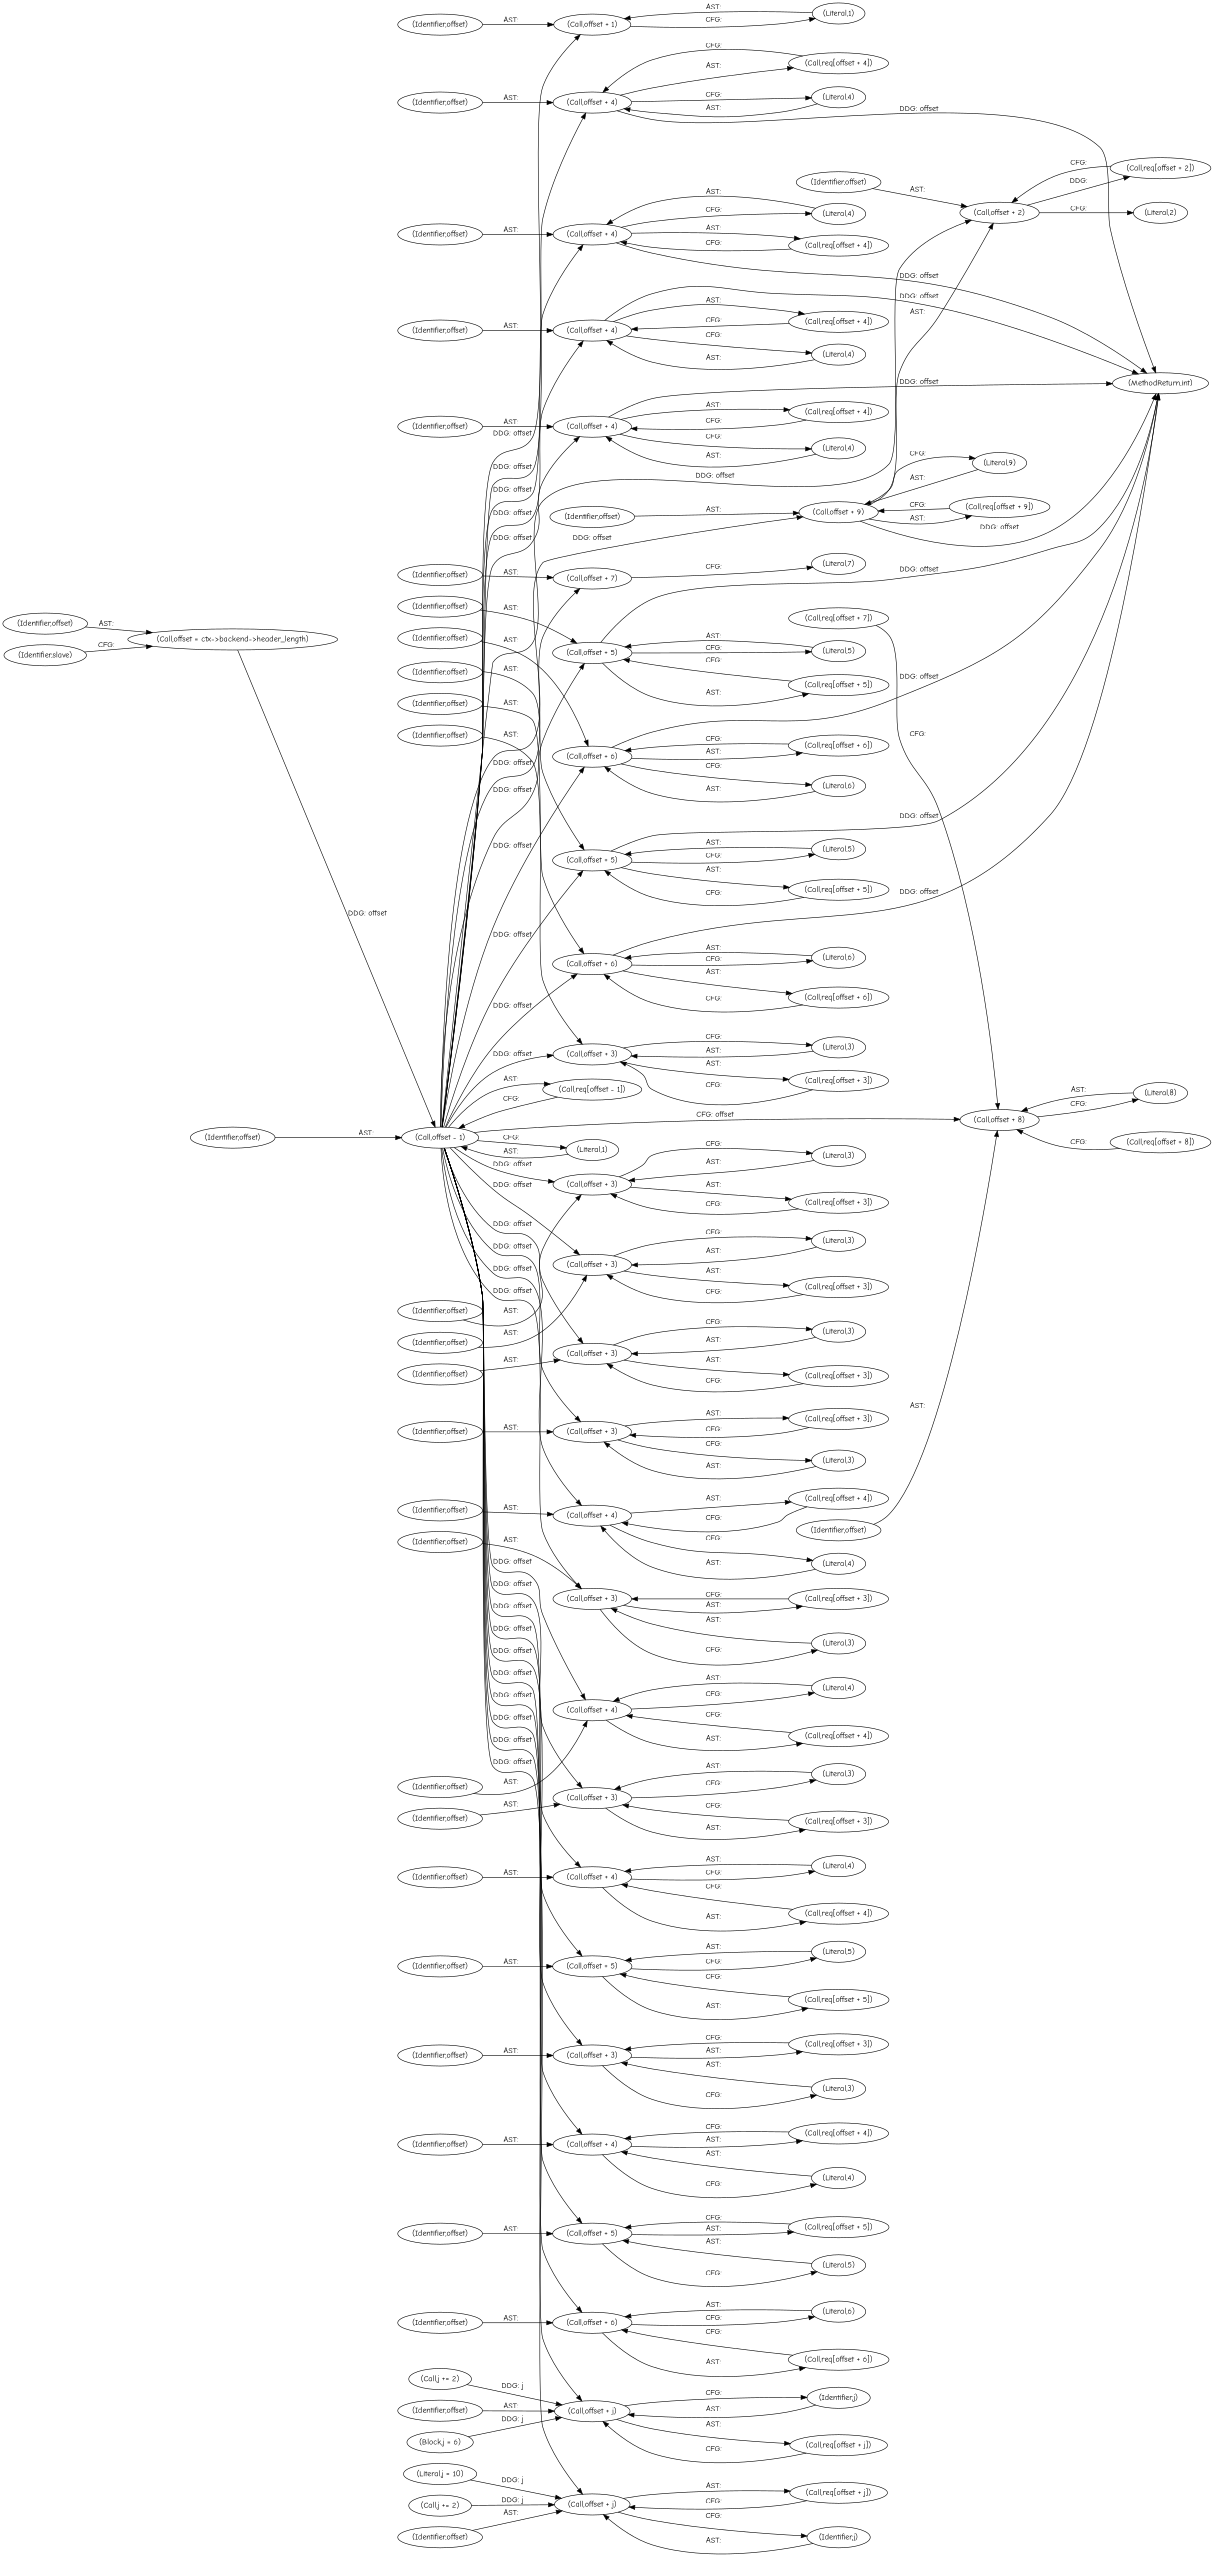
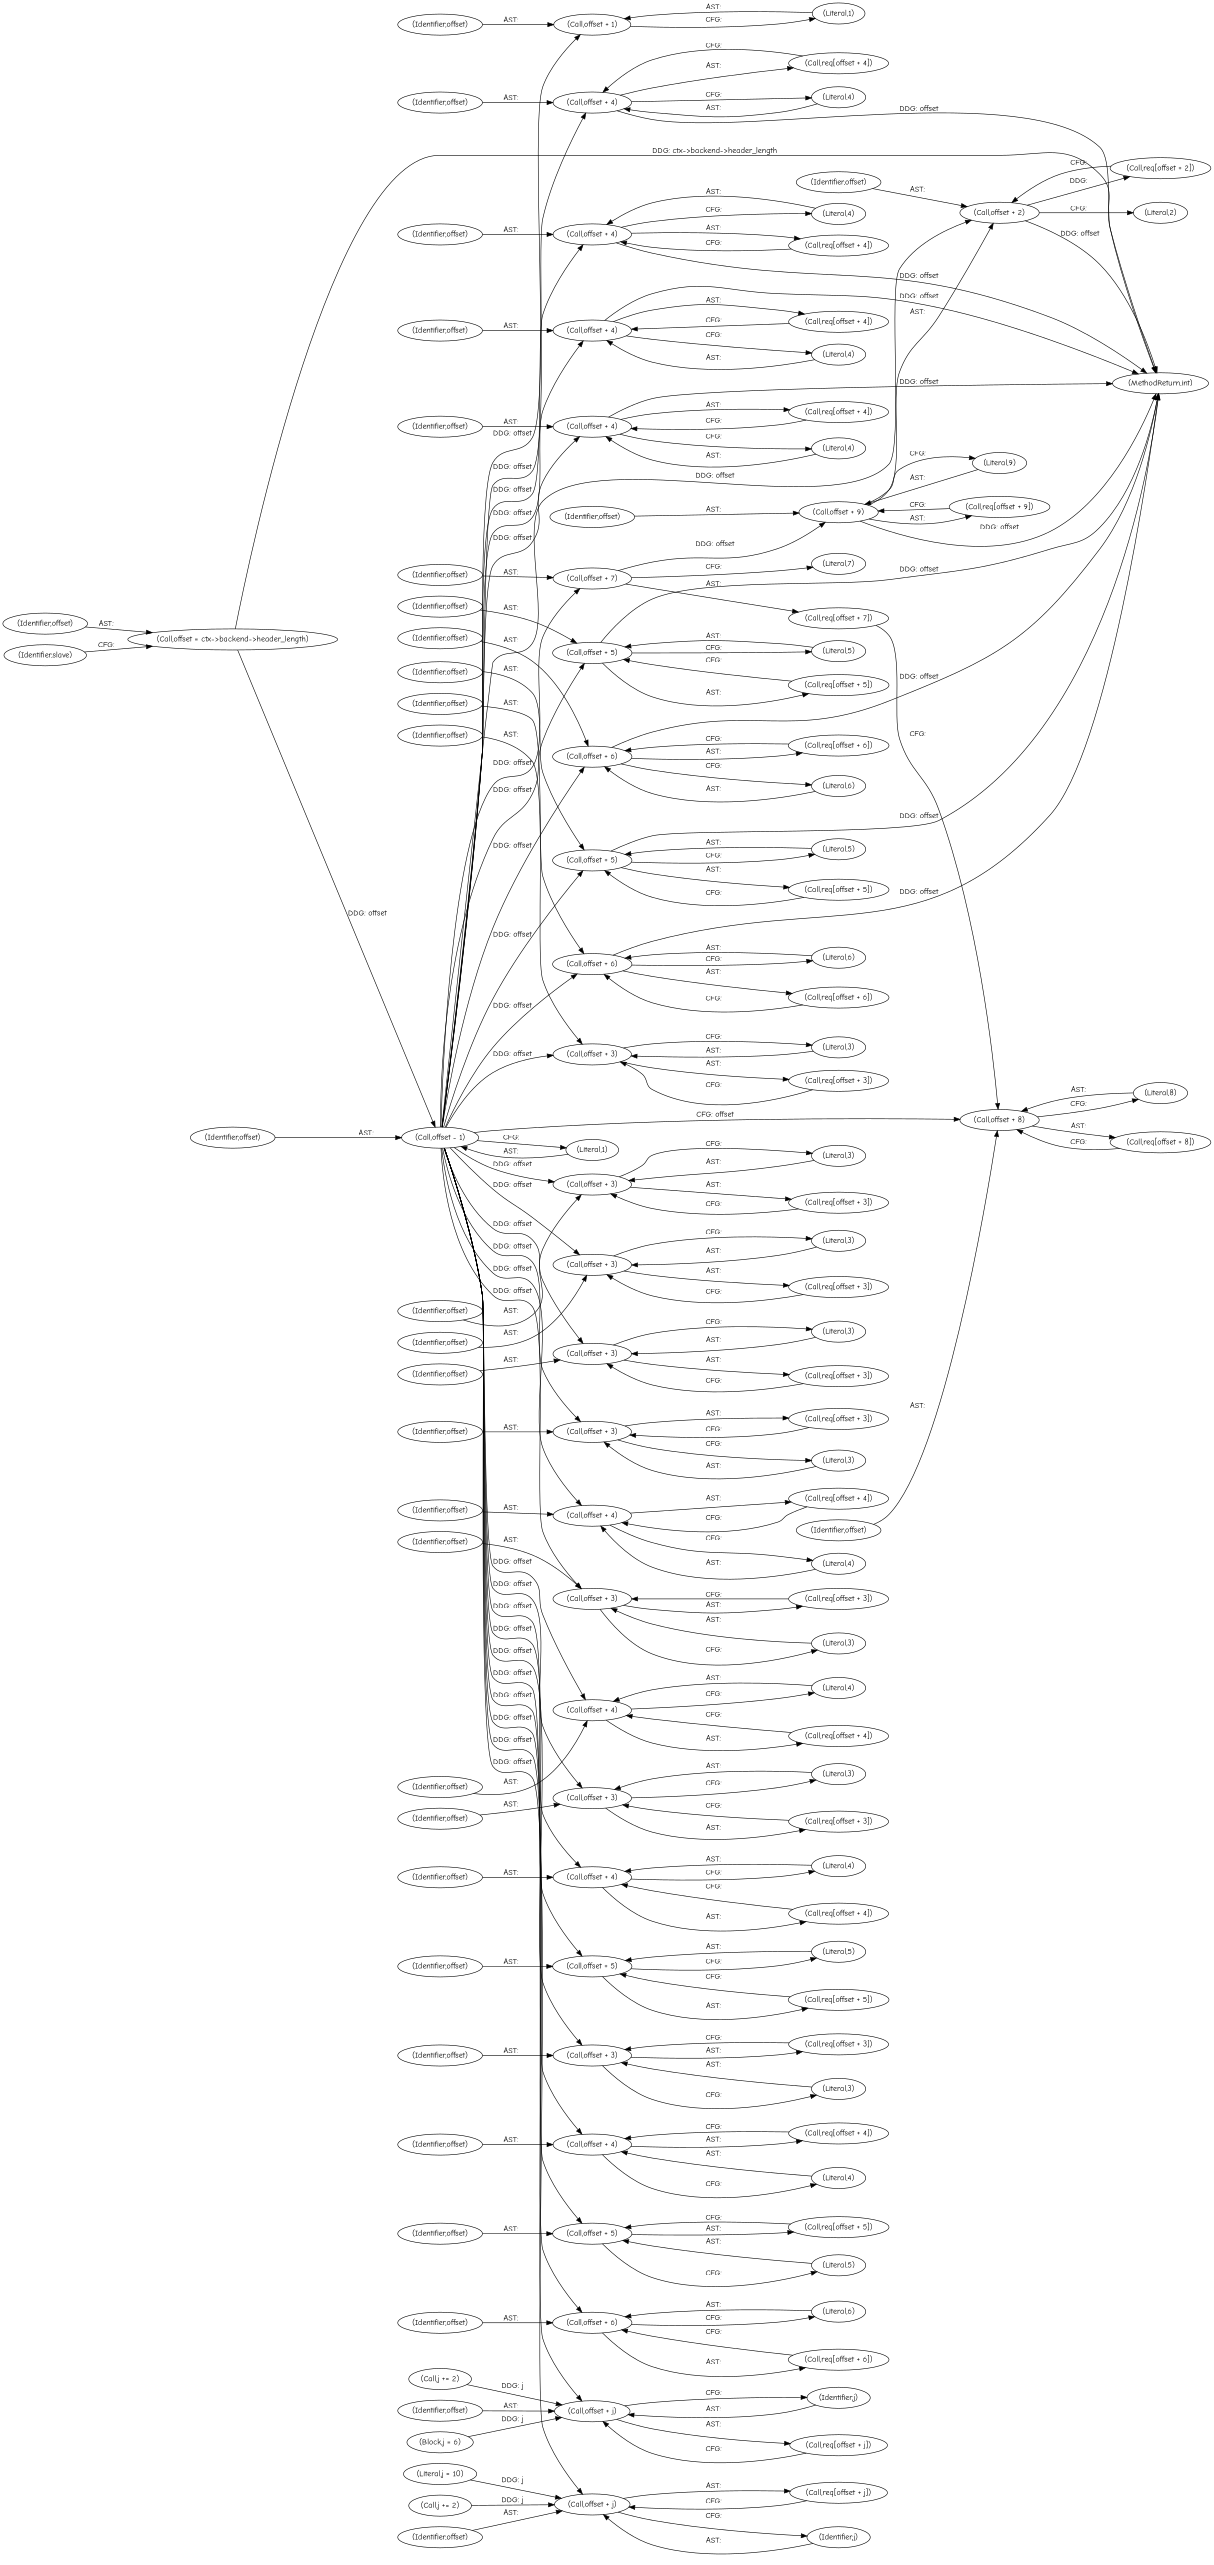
  digraph {
    fontname="Comic Neue"
    rankdir=LR
    node [fontname="Comic Neue"]
    edge [fontname="Comic Neue"]
    n1 [label="(Call,offset = ctx->backend->header_length)"]
    n2 [label="(Call,offset - 1)"]
    n3 [label="(MethodReturn,int)"]
    n4 [label="(Call,offset + 1)"]
    n5 [label="(Call,offset + 2)"]
    n6 [label="(Call,offset + 3)"]
    n7 [label="(Call,offset + 4)"]
    n8 [label="(Call,offset + 3)"]
    n9 [label="(Call,offset + 4)"]
    n10 [label="(Call,offset + 3)"]
    n11 [label="(Call,offset + 4)"]
    n12 [label="(Call,offset + 3)"]
    n13 [label="(Call,offset + 4)"]
    n14 [label="(Call,offset + 3)"]
    n15 [label="(Call,offset + 4)"]
    n16 [label="(Call,offset + 5)"]
    n17 [label="(Call,offset + 6)"]
    n18 [label="(Call,offset + 3)"]
    n19 [label="(Call,offset + 4)"]
    n20 [label="(Call,offset + 5)"]
    n21 [label="(Call,offset + j)"]
    n22 [label="(Call,offset + 3)"]
    n23 [label="(Call,offset + 4)"]
    n24 [label="(Call,offset + 5)"]
    n25 [label="(Call,offset + 6)"]
    n26 [label="(Call,offset + 3)"]
    n27 [label="(Call,offset + 4)"]
    n28 [label="(Call,offset + 5)"]
    n29 [label="(Call,offset + 6)"]
    n30 [label="(Call,offset + 7)"]
    n31 [label="(Call,offset + 8)"]
    n32 [label="(Call,offset + 9)"]
    n33 [label="(Call,offset + j)"]
-   n34 [label="(Call,req[offset - 1])"]
    n35 [label="(Literal,1)"]
    n36 [label="(Literal,1)"]
    n37 [label="(Call,req[offset + 2])"]
    n38 [label="(Literal,2)"]
    n39 [label="(Call,req[offset + 3])"]
    n40 [label="(Literal,3)"]
    n41 [label="(Literal,4)"]
    n42 [label="(Call,req[offset + 4])"]
    n43 [label="(Call,req[offset + 3])"]
    n44 [label="(Literal,3)"]
    n45 [label="(Call,req[offset + 4])"]
    n46 [label="(Literal,4)"]
    n47 [label="(Call,req[offset + 3])"]
    n48 [label="(Literal,3)"]
    n49 [label="(Call,req[offset + 4])"]
    n50 [label="(Literal,4)"]
    n51 [label="(Call,req[offset + 3])"]
    n52 [label="(Literal,3)"]
    n53 [label="(Call,req[offset + 4])"]
    n54 [label="(Literal,4)"]
    n55 [label="(Literal,3)"]
    n56 [label="(Call,req[offset + 3])"]
    n57 [label="(Literal,4)"]
    n58 [label="(Call,req[offset + 4])"]
    n59 [label="(Literal,5)"]
    n60 [label="(Call,req[offset + 5])"]
    n61 [label="(Call,req[offset + 6])"]
    n62 [label="(Literal,6)"]
    n63 [label="(Literal,3)"]
    n64 [label="(Call,req[offset + 3])"]
    n65 [label="(Call,req[offset + 4])"]
    n66 [label="(Literal,4)"]
    n67 [label="(Literal,5)"]
    n68 [label="(Call,req[offset + 5])"]
    n69 [label="(Call,req[offset + j])"]
    n70 [label="(Identifier,j)"]
    n71 [label="(Call,req[offset + 3])"]
    n72 [label="(Literal,3)"]
    n73 [label="(Call,req[offset + 4])"]
    n74 [label="(Literal,4)"]
    n75 [label="(Call,req[offset + 5])"]
    n76 [label="(Literal,5)"]
    n77 [label="(Call,req[offset + 6])"]
    n78 [label="(Literal,6)"]
    n79 [label="(Literal,3)"]
    n80 [label="(Call,req[offset + 3])"]
    n81 [label="(Literal,4)"]
    n82 [label="(Call,req[offset + 4])"]
    n83 [label="(Literal,5)"]
    n84 [label="(Call,req[offset + 5])"]
    n85 [label="(Call,req[offset + 6])"]
    n86 [label="(Literal,6)"]
    n87 [label="(Literal,7)"]
    n88 [label="(Call,req[offset + 7])"]
    n89 [label="(Call,req[offset + 8])"]
    n90 [label="(Literal,8)"]
    n91 [label="(Call,req[offset + 9])"]
    n92 [label="(Literal,9)"]
    n93 [label="(Identifier,j)"]
    n94 [label="(Call,req[offset + j])"]
    n95 [label="(Identifier,offset)"]
    n96 [label="(Identifier,offset)"]
    n97 [label="(Identifier,offset)"]
    n98 [label="(Identifier,offset)"]
    n99 [label="(Identifier,offset)"]
    n100 [label="(Identifier,offset)"]
    n101 [label="(Identifier,offset)"]
    n102 [label="(Identifier,slave)"]
    n103 [label="(Identifier,offset)"]
    n104 [label="(Identifier,offset)"]
    n105 [label="(Identifier,offset)"]
    n106 [label="(Identifier,offset)"]
    n107 [label="(Literal,j = 10)"]
    n108 [label="(Call,j += 2)"]
    n109 [label="(Identifier,offset)"]
    n110 [label="(Identifier,offset)"]
    n111 [label="(Block,j = 6)"]
    n112 [label="(Identifier,offset)"]
    n113 [label="(Identifier,offset)"]
    n114 [label="(Identifier,offset)"]
    n115 [label="(Identifier,offset)"]
    n116 [label="(Identifier,offset)"]
    n117 [label="(Identifier,offset)"]
    n118 [label="(Identifier,offset)"]
    n119 [label="(Identifier,offset)"]
    n120 [label="(Identifier,offset)"]
    n121 [label="(Call,j += 2)"]
    n122 [label="(Identifier,offset)"]
    n123 [label="(Identifier,offset)"]
    n124 [label="(Identifier,offset)"]
    n125 [label="(Identifier,offset)"]
    n126 [label="(Identifier,offset)"]
    n127 [label="(Identifier,offset)"]
    n128 [label="(Identifier,offset)"]
    n129 [label="(Identifier,offset)"]
    n130 [label="(Identifier,offset)"]
    n131 [label="(Identifier,offset)"]
    n1 -> n2 [label="DDG: offset"]
+   n1 -> n3 [label="DDG: ctx->backend->header_length"]
    n2 -> n4 [label="DDG: offset"]
    n2 -> n5 [label="DDG: offset"]
    n2 -> n6 [label="DDG: offset"]
    n2 -> n7 [label="DDG: offset"]
    n2 -> n8 [label="DDG: offset"]
    n2 -> n9 [label="DDG: offset"]
    n2 -> n10 [label="DDG: offset"]
    n2 -> n11 [label="DDG: offset"]
    n2 -> n12 [label="DDG: offset"]
    n2 -> n13 [label="DDG: offset"]
    n2 -> n14 [label="DDG: offset"]
    n2 -> n15 [label="DDG: offset"]
    n2 -> n16 [label="DDG: offset"]
    n2 -> n17 [label="DDG: offset"]
    n2 -> n18 [label="DDG: offset"]
    n2 -> n19 [label="DDG: offset"]
    n2 -> n20 [label="DDG: offset"]
    n2 -> n21 [label="DDG: offset"]
    n2 -> n22 [label="DDG: offset"]
    n2 -> n23 [label="DDG: offset"]
    n2 -> n24 [label="DDG: offset"]
    n2 -> n25 [label="DDG: offset"]
    n2 -> n26 [label="DDG: offset"]
    n2 -> n27 [label="DDG: offset"]
    n2 -> n28 [label="DDG: offset"]
    n2 -> n29 [label="DDG: offset"]
    n2 -> n30 [label="DDG: offset"]
    n2 -> n31 [label="CFG: offset"]
-   n2 -> n32 [label="DDG: offset"]
+   n30 -> n32 [label="DDG: offset"]
    n2 -> n33 [label="DDG: offset"]
-   n2 -> n34 [label="AST: "]
    n2 -> n35 [label="CFG: "]
    n4 -> n36 [label="CFG: "]
+   n5 -> n3 [label="DDG: offset"]
    n5 -> n37 [label="DDG: "]
    n5 -> n38 [label="CFG: "]
    n6 -> n39 [label="AST: "]
    n6 -> n40 [label="CFG: "]
    n7 -> n3 [label="DDG: offset"]
    n7 -> n41 [label="CFG: "]
    n7 -> n42 [label="AST: "]
    n8 -> n43 [label="AST: "]
    n8 -> n44 [label="CFG: "]
    n9 -> n3 [label="DDG: offset"]
    n9 -> n45 [label="AST: "]
    n9 -> n46 [label="CFG: "]
    n10 -> n47 [label="AST: "]
    n10 -> n48 [label="CFG: "]
    n11 -> n3 [label="DDG: offset"]
    n11 -> n49 [label="AST: "]
    n11 -> n50 [label="CFG: "]
    n12 -> n51 [label="AST: "]
    n12 -> n52 [label="CFG: "]
    n13 -> n3 [label="DDG: offset"]
    n13 -> n53 [label="AST: "]
    n13 -> n54 [label="CFG: "]
    n14 -> n55 [label="CFG: "]
    n14 -> n56 [label="AST: "]
    n15 -> n57 [label="CFG: "]
    n15 -> n58 [label="AST: "]
    n16 -> n3 [label="DDG: offset"]
    n16 -> n59 [label="CFG: "]
    n16 -> n60 [label="AST: "]
    n17 -> n3 [label="DDG: offset"]
    n17 -> n61 [label="AST: "]
    n17 -> n62 [label="CFG: "]
    n18 -> n63 [label="CFG: "]
    n18 -> n64 [label="AST: "]
    n19 -> n65 [label="AST: "]
    n19 -> n66 [label="CFG: "]
    n20 -> n3 [label="DDG: offset"]
    n20 -> n67 [label="CFG: "]
    n20 -> n68 [label="AST: "]
    n21 -> n69 [label="AST: "]
    n21 -> n70 [label="CFG: "]
    n22 -> n71 [label="AST: "]
    n22 -> n72 [label="CFG: "]
    n23 -> n73 [label="AST: "]
    n23 -> n74 [label="CFG: "]
    n24 -> n75 [label="AST: "]
    n24 -> n76 [label="CFG: "]
    n25 -> n3 [label="DDG: offset"]
    n25 -> n77 [label="AST: "]
    n25 -> n78 [label="CFG: "]
    n26 -> n79 [label="CFG: "]
    n26 -> n80 [label="AST: "]
    n27 -> n81 [label="CFG: "]
    n27 -> n82 [label="AST: "]
    n28 -> n83 [label="CFG: "]
    n28 -> n84 [label="AST: "]
    n29 -> n85 [label="AST: "]
    n29 -> n86 [label="CFG: "]
    n30 -> n87 [label="CFG: "]
+   n30 -> n88 [label="AST: "]
+   n31 -> n89 [label="AST: "]
    n31 -> n90 [label="CFG: "]
    n32 -> n3 [label="DDG: offset"]
    n32 -> n5 [label="AST: "]
    n32 -> n91 [label="AST: "]
    n32 -> n92 [label="CFG: "]
    n33 -> n93 [label="CFG: "]
    n33 -> n94 [label="AST: "]
-   n34 -> n2 [label="CFG: "]
    n35 -> n2 [label="AST: "]
    n36 -> n4 [label="AST: "]
    n37 -> n5 [label="CFG: "]
    n39 -> n6 [label="CFG: "]
    n40 -> n6 [label="AST: "]
    n41 -> n7 [label="AST: "]
    n42 -> n7 [label="CFG: "]
    n43 -> n8 [label="CFG: "]
    n44 -> n8 [label="AST: "]
    n45 -> n9 [label="CFG: "]
    n46 -> n9 [label="AST: "]
    n47 -> n10 [label="CFG: "]
    n48 -> n10 [label="AST: "]
    n49 -> n11 [label="CFG: "]
    n50 -> n11 [label="AST: "]
    n51 -> n12 [label="CFG: "]
    n52 -> n12 [label="AST: "]
    n53 -> n13 [label="CFG: "]
    n54 -> n13 [label="AST: "]
    n55 -> n14 [label="AST: "]
    n56 -> n14 [label="CFG: "]
    n57 -> n15 [label="AST: "]
    n58 -> n15 [label="CFG: "]
    n59 -> n16 [label="AST: "]
    n60 -> n16 [label="CFG: "]
    n61 -> n17 [label="CFG: "]
    n62 -> n17 [label="AST: "]
    n63 -> n18 [label="AST: "]
    n64 -> n18 [label="CFG: "]
    n65 -> n19 [label="CFG: "]
    n66 -> n19 [label="AST: "]
    n67 -> n20 [label="AST: "]
    n68 -> n20 [label="CFG: "]
    n69 -> n21 [label="CFG: "]
    n70 -> n21 [label="AST: "]
    n71 -> n22 [label="CFG: "]
    n72 -> n22 [label="AST: "]
    n73 -> n23 [label="CFG: "]
    n74 -> n23 [label="AST: "]
    n75 -> n24 [label="CFG: "]
    n76 -> n24 [label="AST: "]
    n77 -> n25 [label="CFG: "]
    n78 -> n25 [label="AST: "]
    n79 -> n26 [label="AST: "]
    n80 -> n26 [label="CFG: "]
    n81 -> n27 [label="AST: "]
    n82 -> n27 [label="CFG: "]
    n83 -> n28 [label="AST: "]
    n84 -> n28 [label="CFG: "]
    n85 -> n29 [label="CFG: "]
    n86 -> n29 [label="AST: "]
    n88 -> n31 [label="CFG: "]
    n89 -> n31 [label="CFG: "]
    n90 -> n31 [label="AST: "]
    n91 -> n32 [label="CFG: "]
    n92 -> n32 [label="AST: "]
    n93 -> n33 [label="AST: "]
    n94 -> n33 [label="CFG: "]
    n95 -> n29 [label="AST: "]
    n96 -> n8 [label="AST: "]
    n97 -> n16 [label="AST: "]
    n98 -> n13 [label="AST: "]
    n99 -> n12 [label="AST: "]
    n100 -> n1 [label="AST: "]
    n101 -> n4 [label="AST: "]
    n102 -> n1 [label="CFG: "]
    n103 -> n11 [label="AST: "]
    n104 -> n21 [label="AST: "]
    n105 -> n10 [label="AST: "]
    n106 -> n23 [label="AST: "]
    n107 -> n33 [label="DDG: j"]
    n108 -> n33 [label="DDG: j"]
    n109 -> n9 [label="AST: "]
    n110 -> n14 [label="AST: "]
    n111 -> n21 [label="DDG: j"]
    n112 -> n33 [label="AST: "]
    n113 -> n28 [label="AST: "]
    n114 -> n2 [label="AST: "]
    n115 -> n31 [label="AST: "]
    n116 -> n22 [label="AST: "]
    n117 -> n19 [label="AST: "]
    n118 -> n17 [label="AST: "]
    n119 -> n15 [label="AST: "]
    n120 -> n26 [label="AST: "]
    n121 -> n21 [label="DDG: j"]
    n122 -> n18 [label="AST: "]
    n123 -> n24 [label="AST: "]
    n124 -> n25 [label="AST: "]
    n125 -> n7 [label="AST: "]
    n126 -> n32 [label="AST: "]
    n127 -> n5 [label="AST: "]
    n128 -> n20 [label="AST: "]
    n129 -> n27 [label="AST: "]
    n130 -> n30 [label="AST: "]
    n131 -> n6 [label="AST: "]
  }
